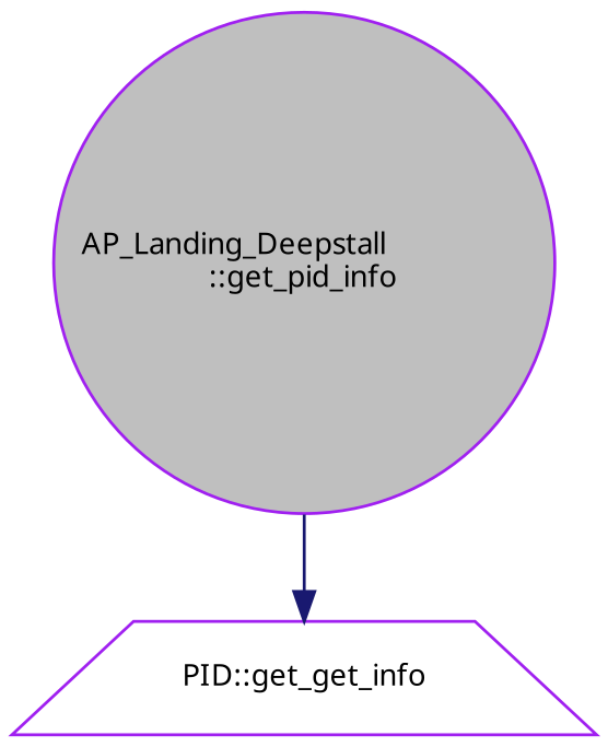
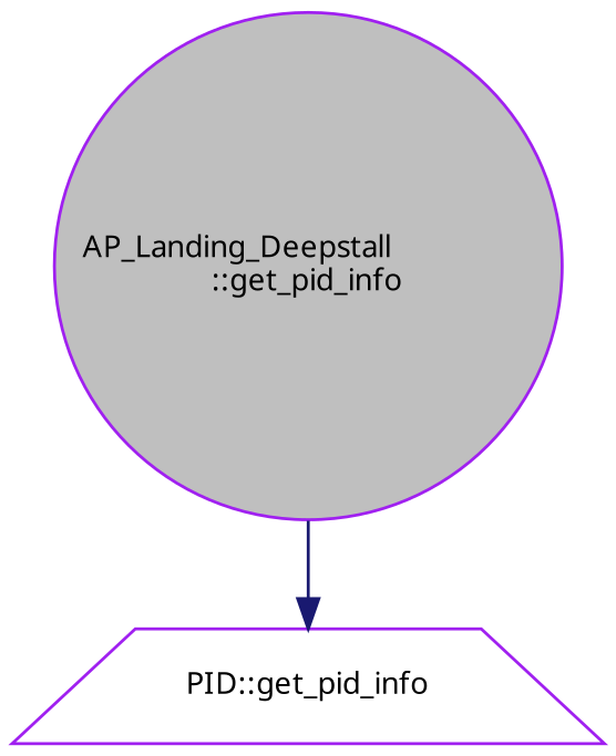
  digraph {
    rankdir=TB
    fontname="Noto Sans"
    node [color=purple fontname="Noto Sans" fontsize=10 style=filled]
    n1 [fillcolor=grey75 fontcolor=black height=0.2 label="AP_Landing_Deepstall\l::get_pid_info" shape=circle width=0.4]
-   n2 [fillcolor=white height=0.2 label="PID::get_get_info" shape=trapezium width=0.4]
+   n2 [fillcolor=white height=0.2 label="PID::get_pid_info" shape=trapezium width=0.4]
    n1 -> n2 [color=midnightblue fontname="Noto Sans" fontsize=10 labelfontname=Helvetica labelfontsize=10 style=solid arrowhead=normal]
  }
